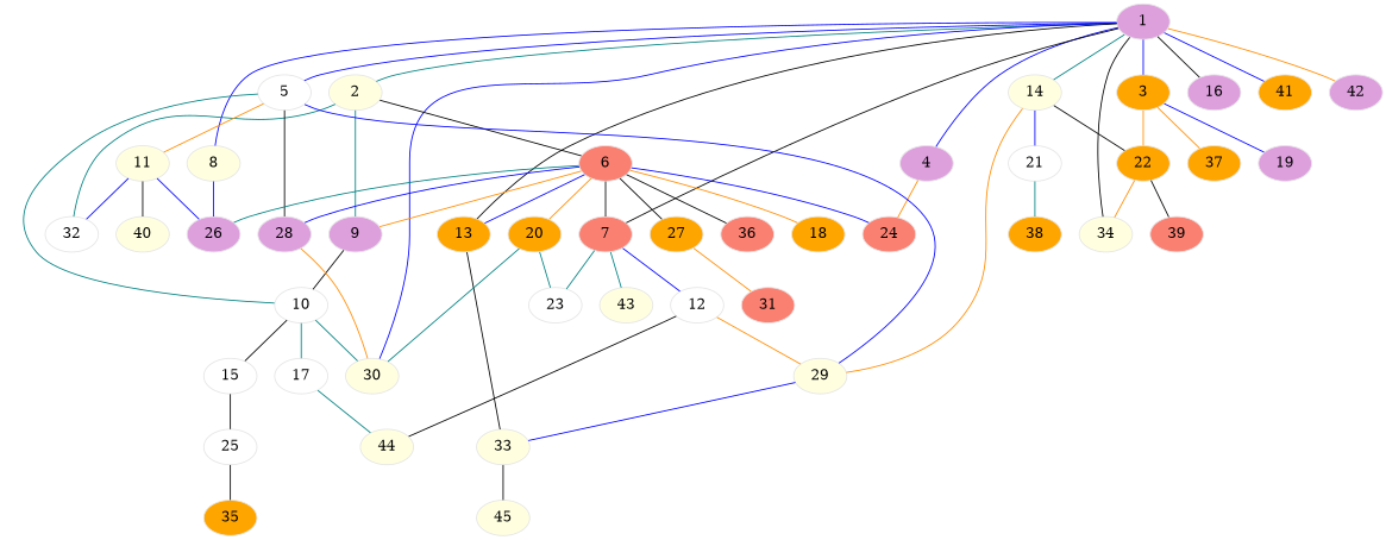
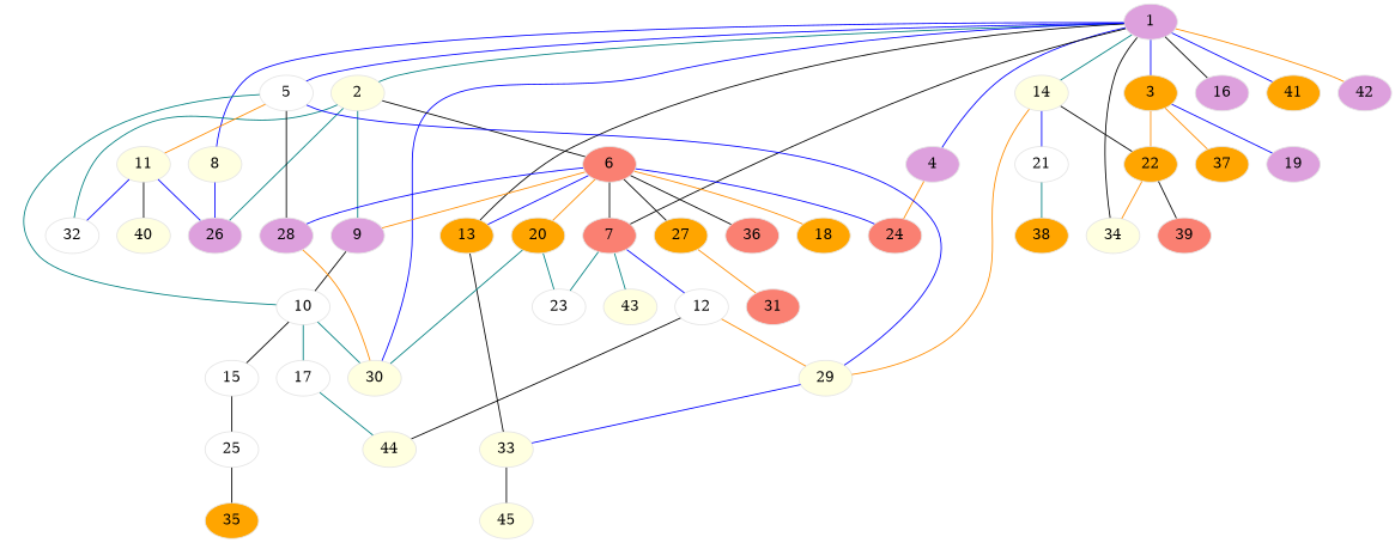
  graph {
    node [color=gray90 fillcolor=lightyellow style=filled]
    edge [color=black weight=1.0]
    1 [fillcolor=plum]
    2
    3 [fillcolor=orange]
    4 [fillcolor=plum]
    5 [fillcolor=white]
    7 [fillcolor=salmon]
    8
    13 [fillcolor=orange]
    14
    16 [fillcolor=plum]
    30
    34
    41 [fillcolor=orange]
    42 [fillcolor=plum]
    6 [fillcolor=salmon]
    9 [fillcolor=plum]
    32 [fillcolor=white]
    19 [fillcolor=plum]
    22 [fillcolor=orange]
    37 [fillcolor=orange]
    24 [fillcolor=salmon]
    29
    10 [fillcolor=white]
    11
    28 [fillcolor=plum]
    12 [fillcolor=white]
    23 [fillcolor=white]
    43
    26 [fillcolor=plum]
    33
    21 [fillcolor=white]
    18 [fillcolor=orange]
    20 [fillcolor=orange]
    27 [fillcolor=orange]
    36 [fillcolor=salmon]
    39 [fillcolor=salmon]
    15 [fillcolor=white]
    17 [fillcolor=white]
    40
    31 [fillcolor=salmon]
    44
    25 [fillcolor=white]
    45
    38 [fillcolor=orange]
    35 [fillcolor=orange]
    1 -- 2 [color=teal weight=2.0]
    1 -- 3 [color=blue weight=16.0]
    1 -- 4 [color=blue]
    1 -- 5 [color=blue]
    1 -- 7
    1 -- 8 [color=blue]
    1 -- 13
    1 -- 14 [color=teal weight=2.0]
    1 -- 16
    1 -- 30 [color=blue]
    1 -- 34
    1 -- 41 [color=blue]
    1 -- 42 [color=darkorange]
    2 -- 6
    2 -- 9 [color=teal]
    2 -- 32 [color=teal]
    3 -- 19 [color=blue]
    3 -- 22 [color=darkorange]
    3 -- 37 [color=darkorange]
    4 -- 24 [color=darkorange]
    5 -- 29 [color=blue]
    5 -- 10 [color=teal]
    5 -- 11 [color=darkorange]
    5 -- 28
    7 -- 12 [color=blue]
    7 -- 23 [color=teal]
    7 -- 43 [color=teal]
    8 -- 26 [color=blue]
    13 -- 33
    14 -- 22
    14 -- 29 [color=darkorange]
    14 -- 21 [color=blue weight=2.0]
    6 -- 7 [weight=7.0]
    6 -- 13 [color=blue]
    6 -- 9 [color=darkorange]
    6 -- 24 [color=blue]
    6 -- 28 [color=blue]
-   6 -- 26 [color=teal]
+   2 -- 26 [color=teal]
    6 -- 18 [color=darkorange]
    6 -- 20 [color=darkorange]
    6 -- 27
    6 -- 36
    9 -- 10
    22 -- 34 [color=darkorange]
    22 -- 39
    29 -- 33 [color=blue]
    10 -- 30 [color=teal]
    10 -- 15
    10 -- 17 [color=teal weight=3.0]
    11 -- 32 [color=blue]
    11 -- 26 [color=blue]
    11 -- 40
    28 -- 30 [color=darkorange]
    12 -- 29 [color=darkorange]
    12 -- 44
    33 -- 45
    21 -- 38 [color=teal]
    20 -- 30 [color=teal]
    20 -- 23 [color=teal]
    27 -- 31 [color=darkorange]
    15 -- 25
    17 -- 44 [color=teal]
    25 -- 35
  }
